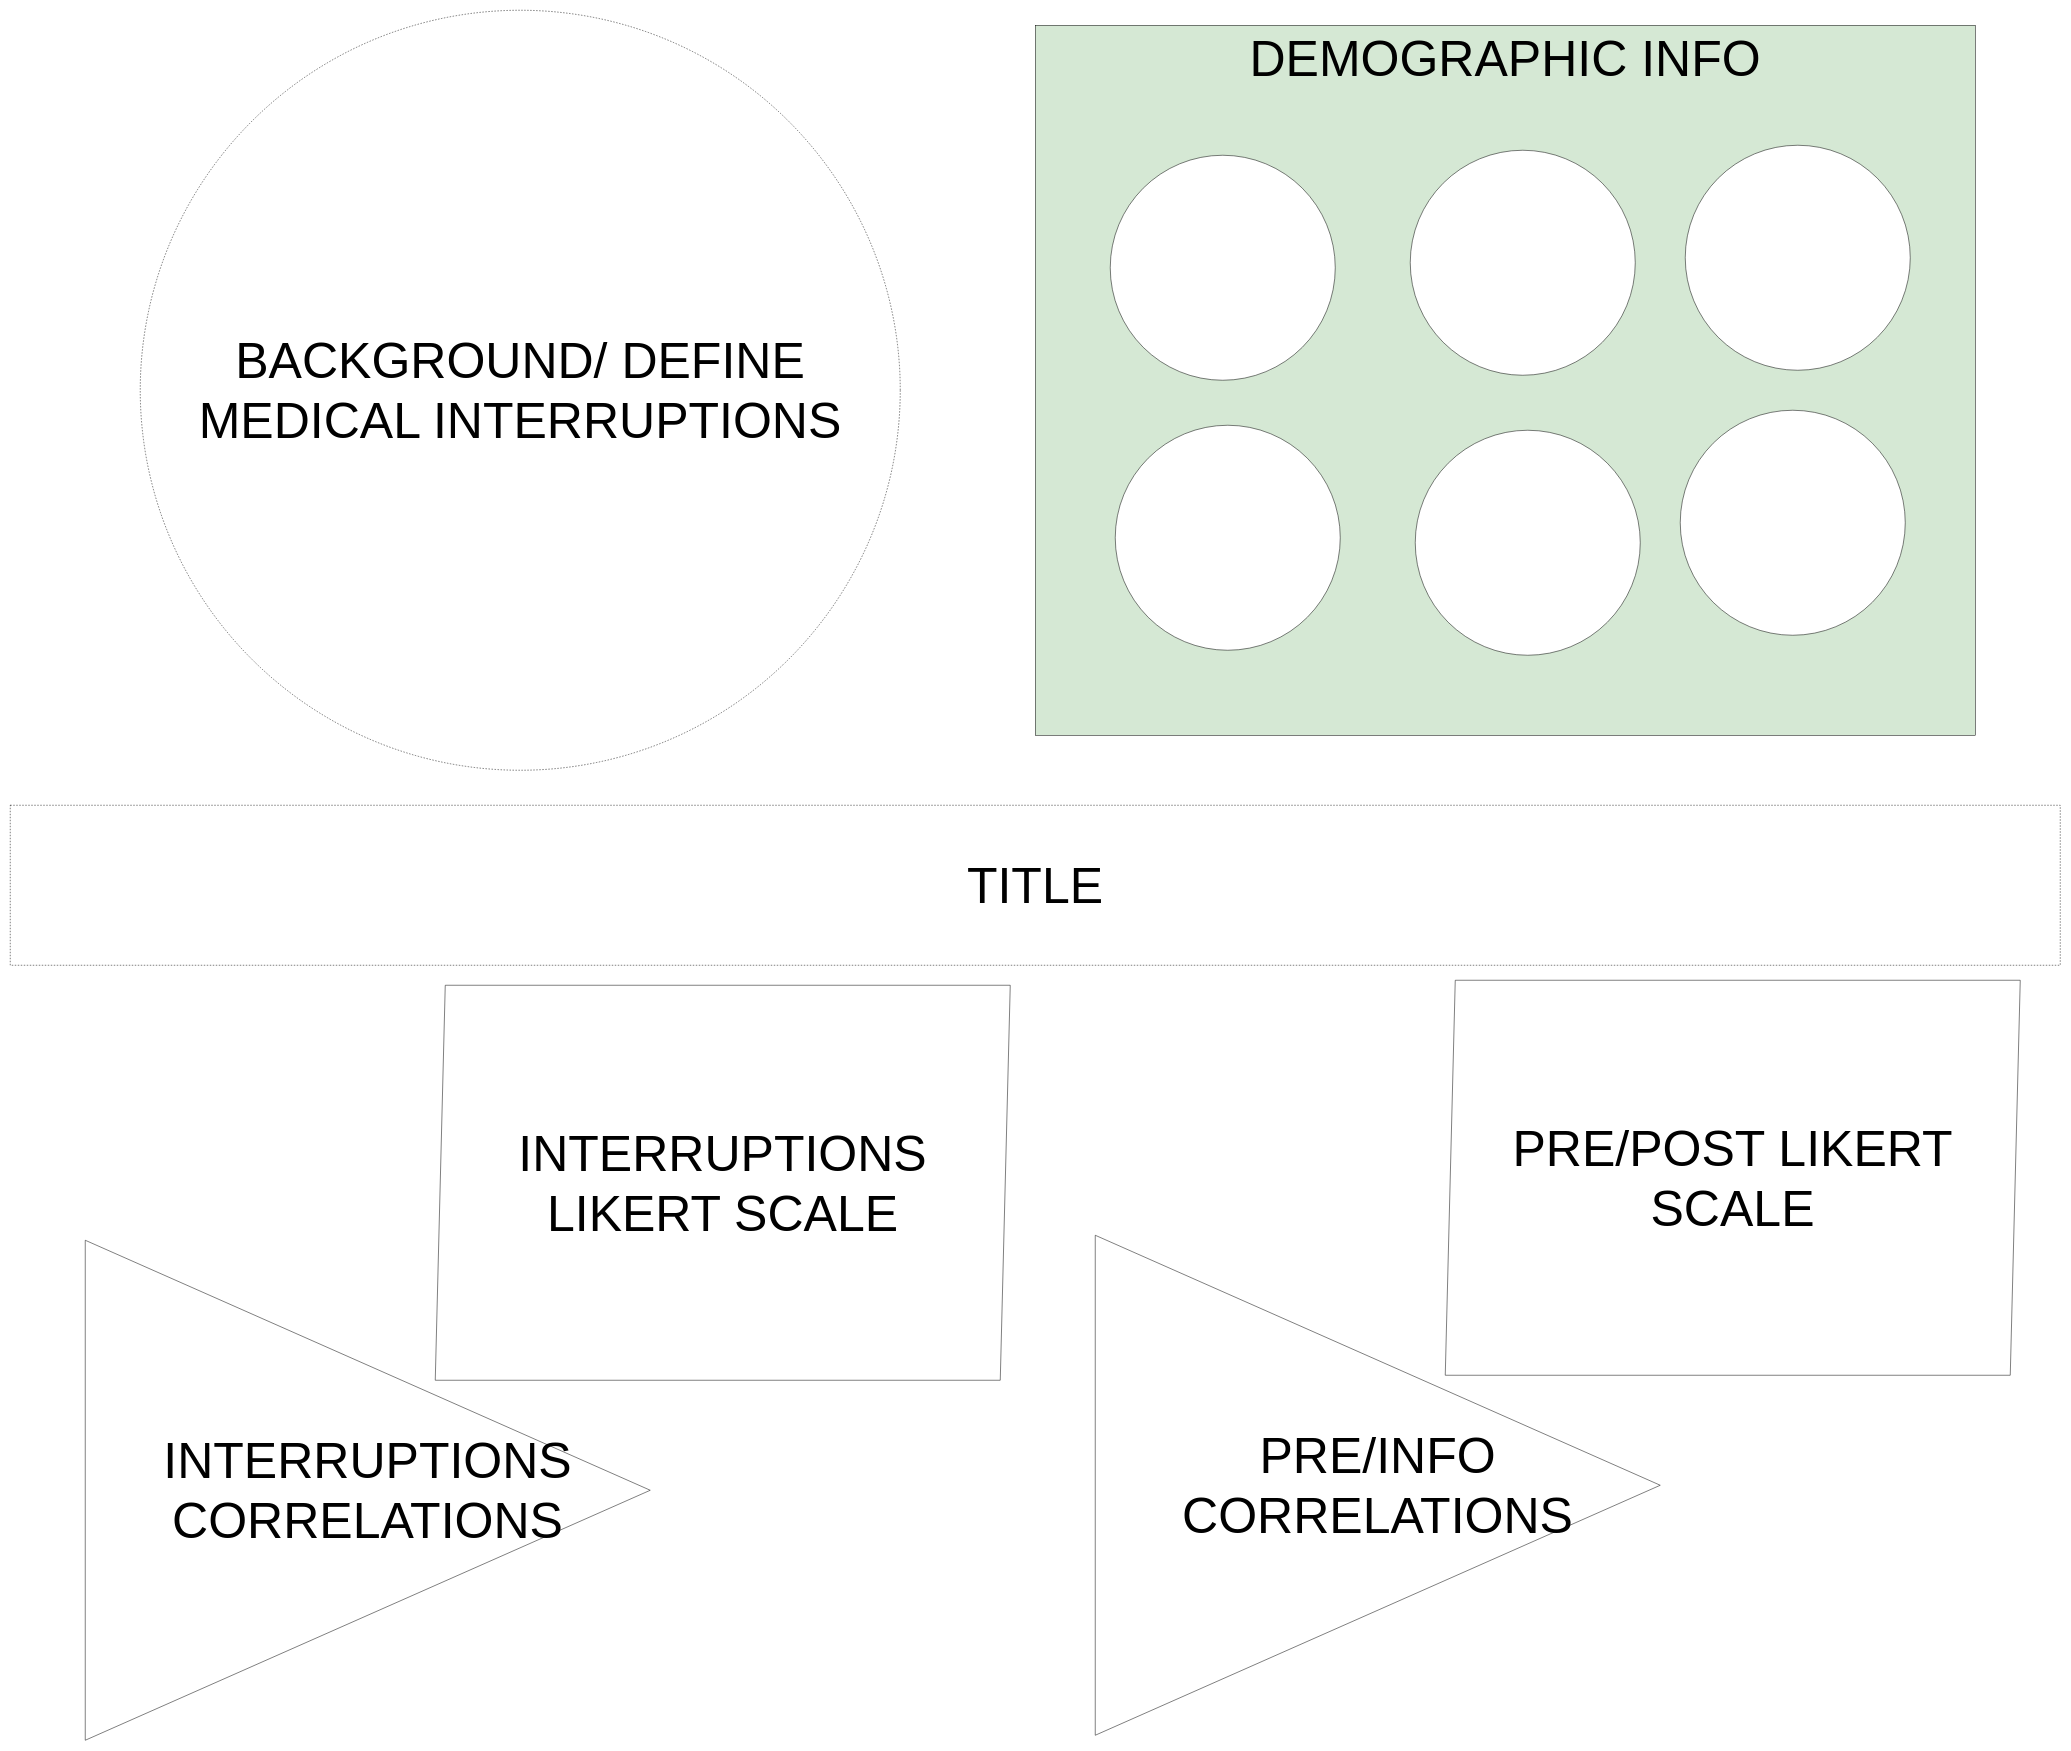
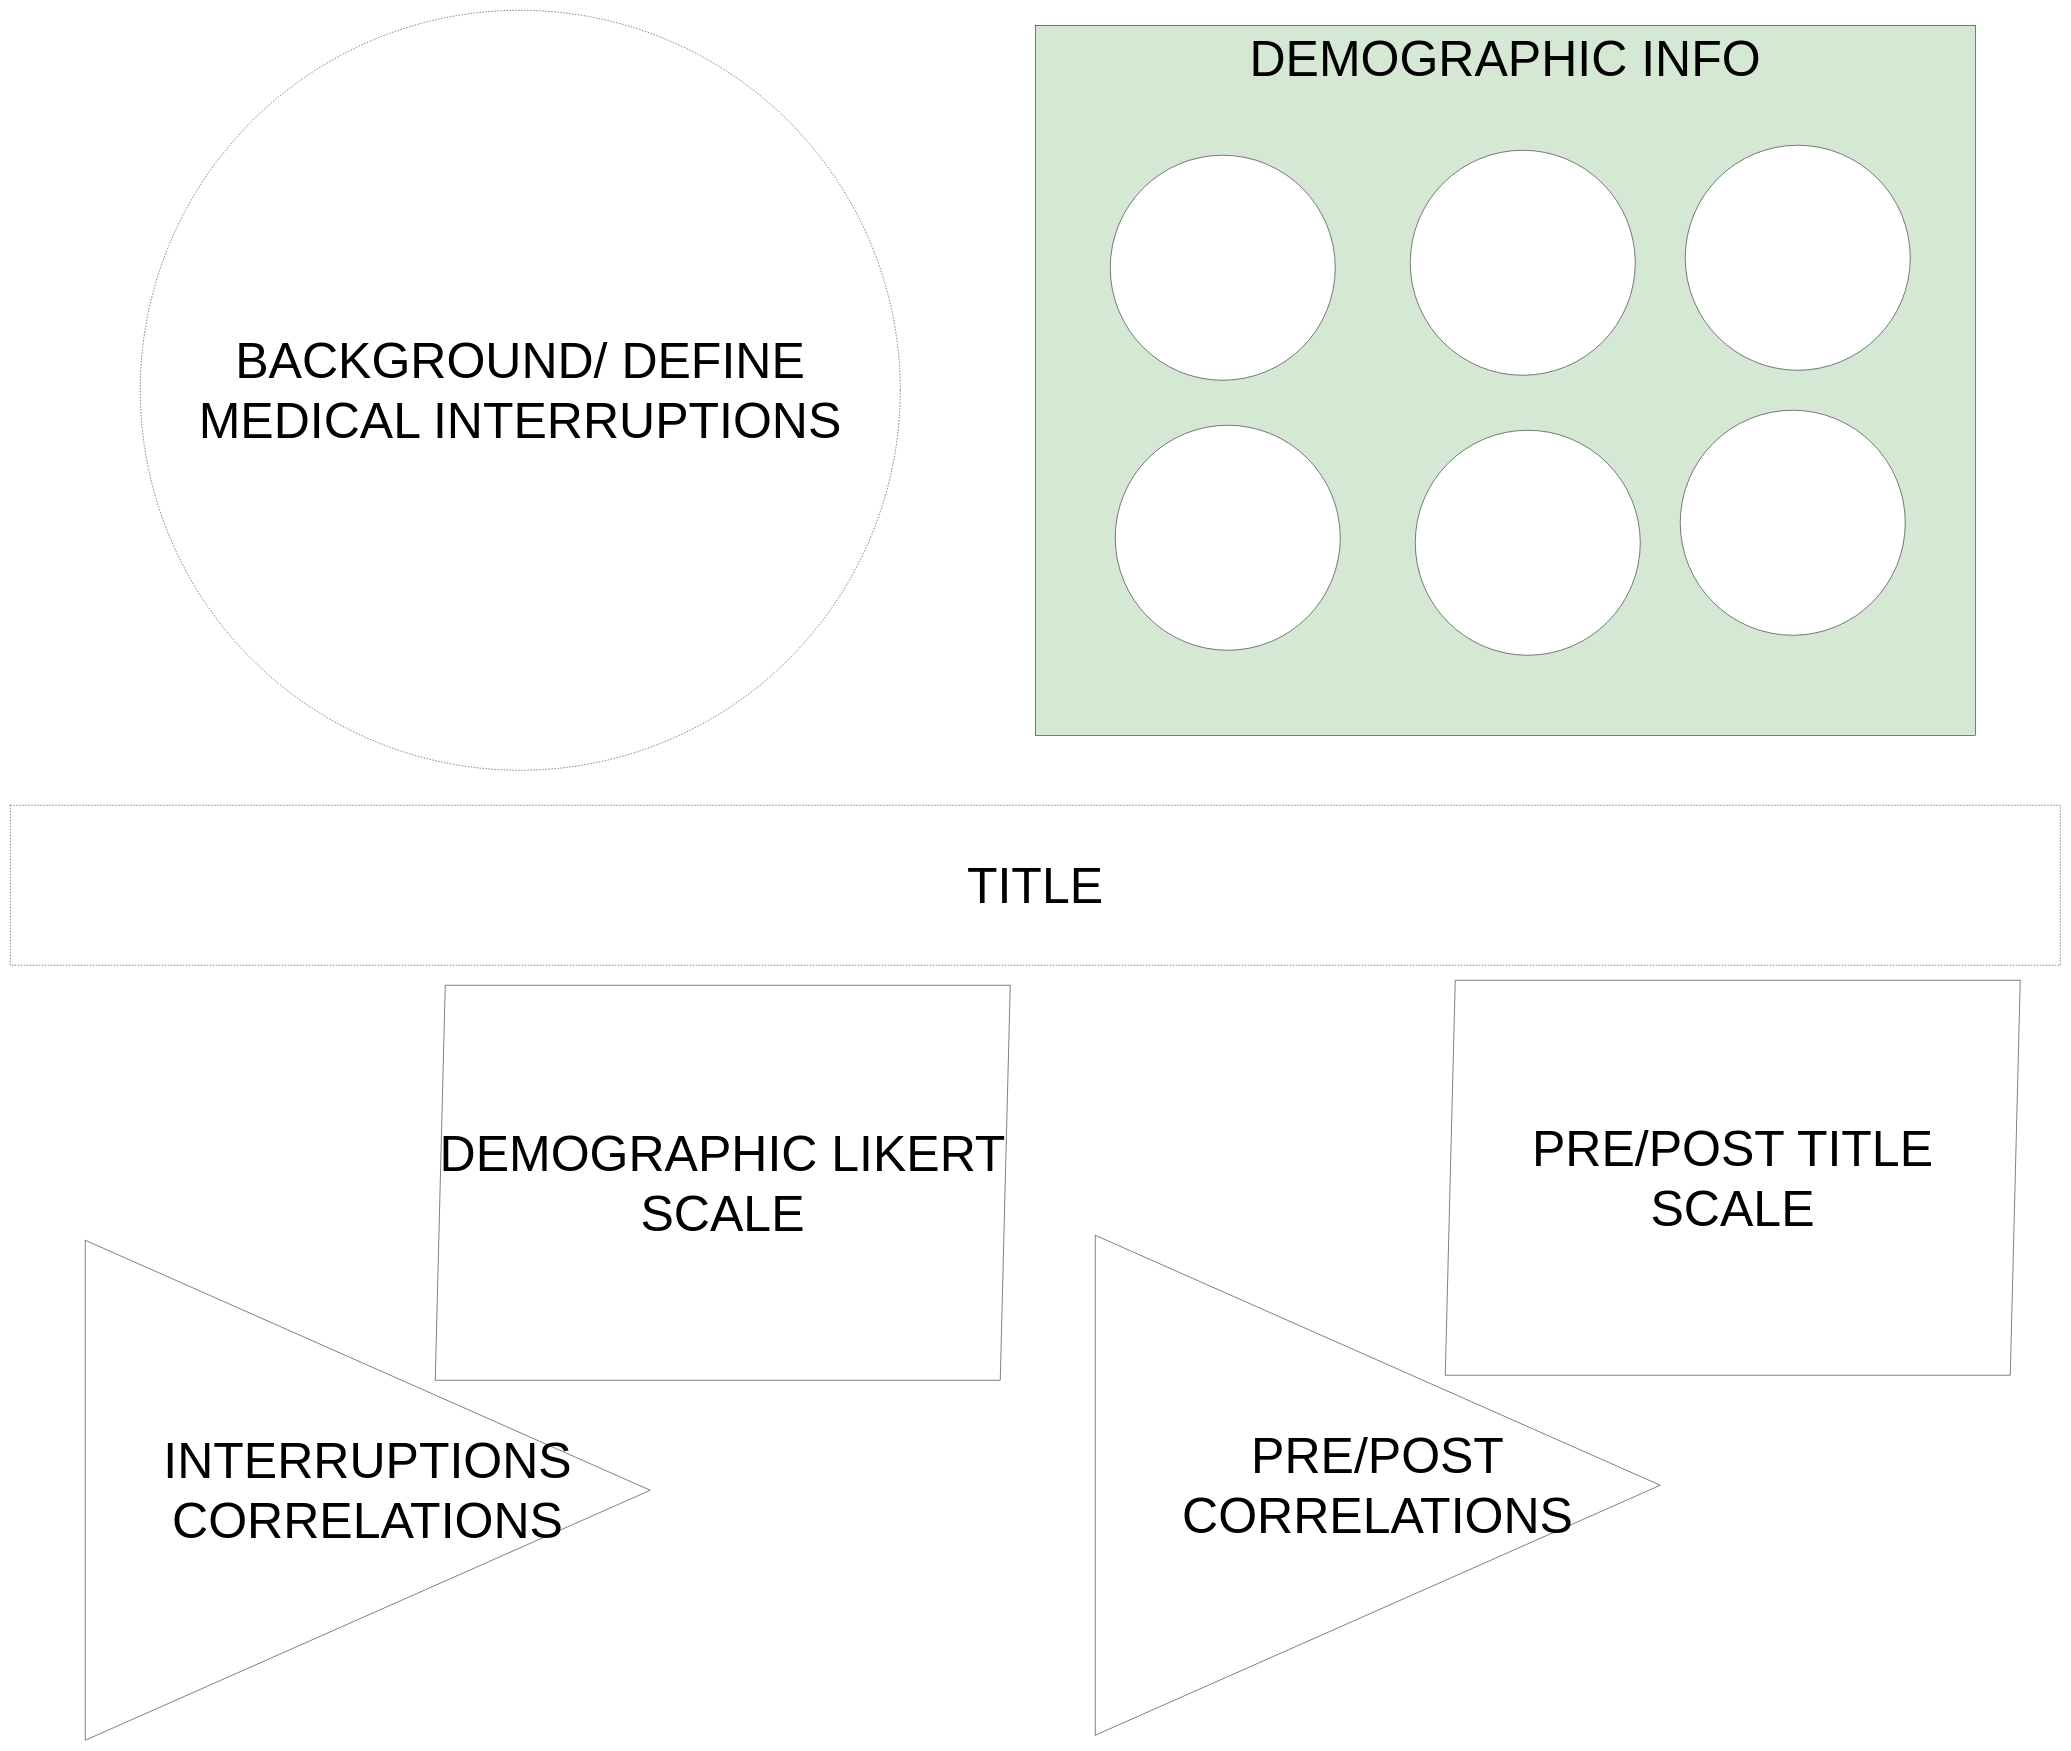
  <mxCell id="0" />
  <mxCell id="1" parent="0" />
  <mxCell id="2" value="&lt;font style=&quot;font-size: 100px;&quot;&gt;TITLE&lt;/font&gt;" style="rounded=0;whiteSpace=wrap;html=1;dashed=1;" vertex="1" parent="1"><mxGeometry y="1610" width="4100" height="320" as="geometry" x="20" /></mxCell>
  <mxCell id="3" value="BACKGROUND/ DEFINE MEDICAL INTERRUPTIONS" style="ellipse;whiteSpace=wrap;html=1;aspect=fixed;fontSize=100;dashed=1;" vertex="1" parent="1"><mxGeometry x="280" y="20" width="1520" height="1520" as="geometry" /></mxCell>
  <mxCell id="4" value="DEMOGRAPHIC INFO" style="rounded=0;whiteSpace=wrap;html=1;fontSize=100;verticalAlign=top;fillColor=#d5e8d4;" vertex="1" parent="1"><mxGeometry x="2070" y="50" width="1880" height="1420" as="geometry" /></mxCell>
  <mxCell id="5" value="" style="ellipse;whiteSpace=wrap;html=1;aspect=fixed;" vertex="1" parent="1"><mxGeometry x="2220" y="310" width="450" height="450" as="geometry" /></mxCell>
  <mxCell id="6" value="" style="ellipse;whiteSpace=wrap;html=1;aspect=fixed;" vertex="1" parent="1"><mxGeometry x="2820" y="300" width="450" height="450" as="geometry" /></mxCell>
  <mxCell id="7" value="" style="ellipse;whiteSpace=wrap;html=1;aspect=fixed;" vertex="1" parent="1"><mxGeometry x="3370" y="290" width="450" height="450" as="geometry" /></mxCell>
  <mxCell id="8" value="" style="ellipse;whiteSpace=wrap;html=1;aspect=fixed;" vertex="1" parent="1"><mxGeometry x="3360" y="820" width="450" height="450" as="geometry" /></mxCell>
  <mxCell id="9" value="" style="ellipse;whiteSpace=wrap;html=1;aspect=fixed;" vertex="1" parent="1"><mxGeometry x="2830" y="860" width="450" height="450" as="geometry" /></mxCell>
  <mxCell id="10" value="" style="ellipse;whiteSpace=wrap;html=1;aspect=fixed;" vertex="1" parent="1"><mxGeometry x="2230" y="850" width="450" height="450" as="geometry" /></mxCell>
  <mxCell id="11" value="&lt;span style=&quot;font-size: 100px;&quot;&gt;INTERRUPTIONS CORRELATIONS&lt;br&gt;&lt;/span&gt;" style="triangle;whiteSpace=wrap;html=1;" vertex="1" parent="1"><mxGeometry x="170" y="2480" width="1130" height="1000" as="geometry" /></mxCell>
- <mxCell id="12" value="&lt;font style=&quot;font-size: 100px;&quot;&gt;INTERRUPTIONS LIKERT SCALE&lt;/font&gt;" style="shape=parallelogram;perimeter=parallelogramPerimeter;whiteSpace=wrap;html=1;fixedSize=1;" vertex="1" parent="1"><mxGeometry x="870" y="1970" width="1150" height="790" as="geometry" /></mxCell>
- <mxCell id="13" value="&lt;span style=&quot;font-size: 100px;&quot;&gt;PRE/INFO CORRELATIONS&lt;br&gt;&lt;/span&gt;" style="triangle;whiteSpace=wrap;html=1;" vertex="1" parent="1"><mxGeometry x="2190" y="2470" width="1130" height="1000" as="geometry" /></mxCell>
- <mxCell id="14" value="&lt;font style=&quot;font-size: 100px;&quot;&gt;PRE/POST LIKERT SCALE&lt;/font&gt;" style="shape=parallelogram;perimeter=parallelogramPerimeter;whiteSpace=wrap;html=1;fixedSize=1;" vertex="1" parent="1"><mxGeometry x="2890" y="1960" width="1150" height="790" as="geometry" /></mxCell>
+ <mxCell id="12" value="&lt;font style=&quot;font-size: 100px;&quot;&gt;DEMOGRAPHIC LIKERT SCALE&lt;/font&gt;" style="shape=parallelogram;perimeter=parallelogramPerimeter;whiteSpace=wrap;html=1;fixedSize=1;" vertex="1" parent="1"><mxGeometry x="870" y="1970" width="1150" height="790" as="geometry" /></mxCell>
+ <mxCell id="13" value="&lt;span style=&quot;font-size: 100px;&quot;&gt;PRE/POST CORRELATIONS&lt;br&gt;&lt;/span&gt;" style="triangle;whiteSpace=wrap;html=1;" vertex="1" parent="1"><mxGeometry x="2190" y="2470" width="1130" height="1000" as="geometry" /></mxCell>
+ <mxCell id="14" value="&lt;font style=&quot;font-size: 100px;&quot;&gt;PRE/POST TITLE SCALE&lt;/font&gt;" style="shape=parallelogram;perimeter=parallelogramPerimeter;whiteSpace=wrap;html=1;fixedSize=1;" vertex="1" parent="1"><mxGeometry x="2890" y="1960" width="1150" height="790" as="geometry" /></mxCell>
